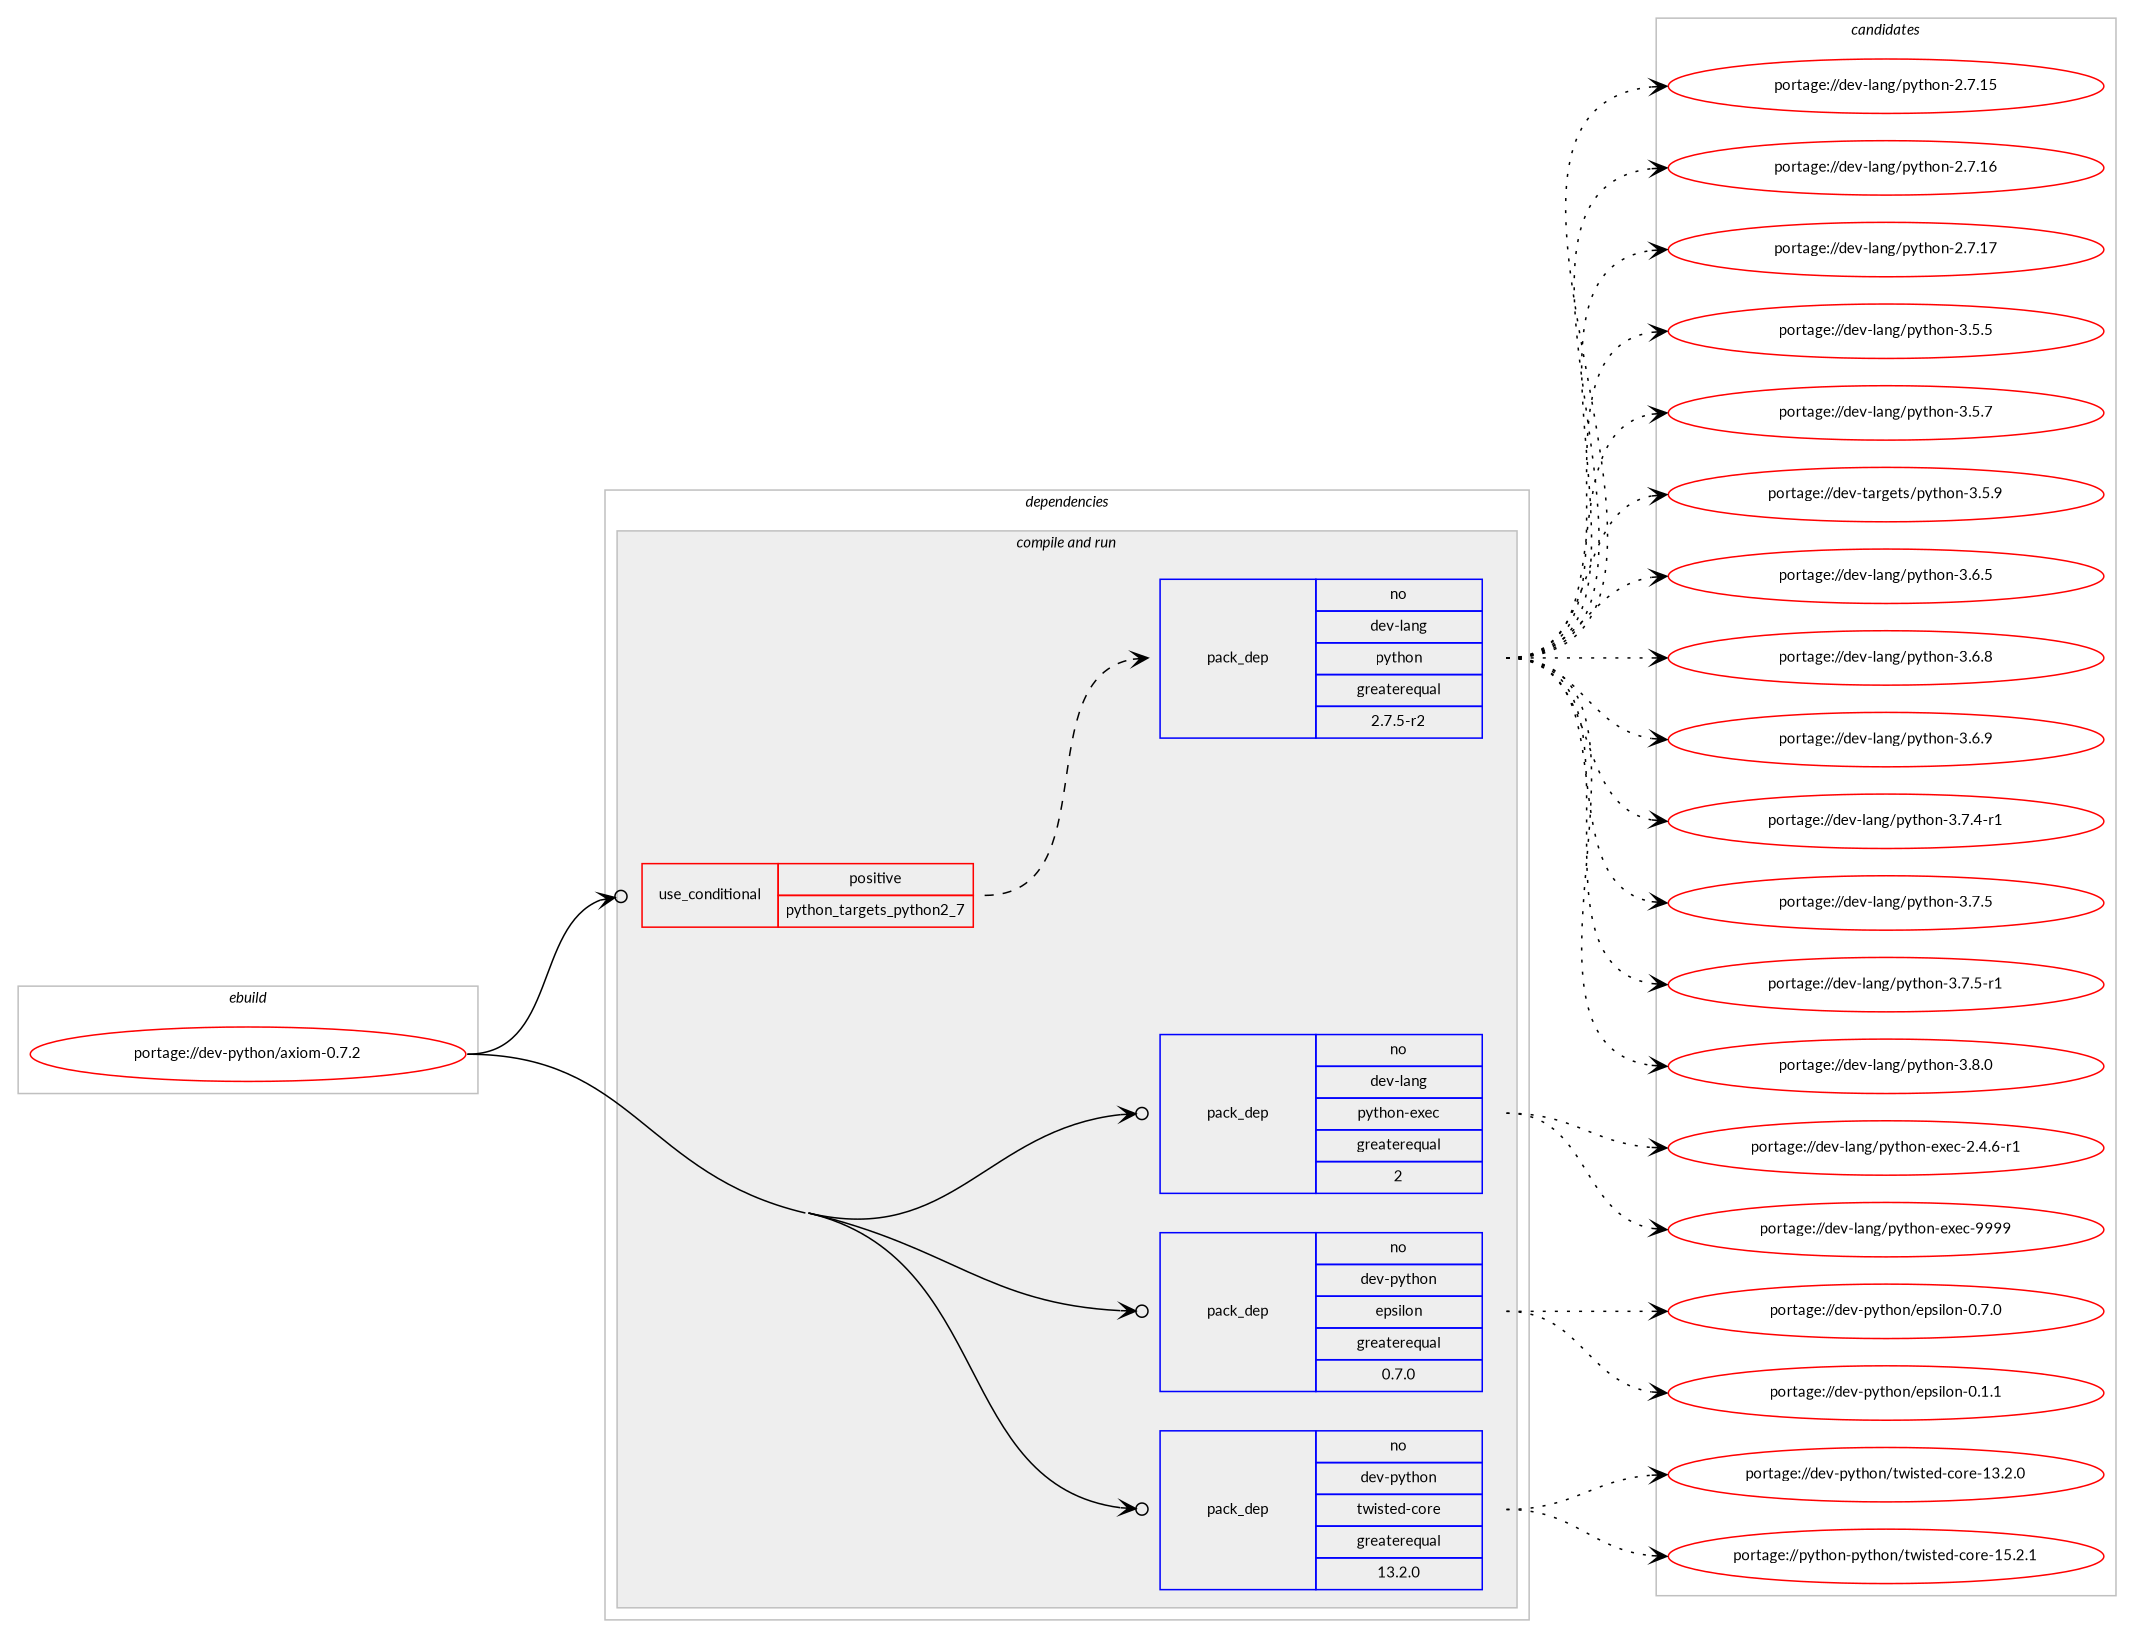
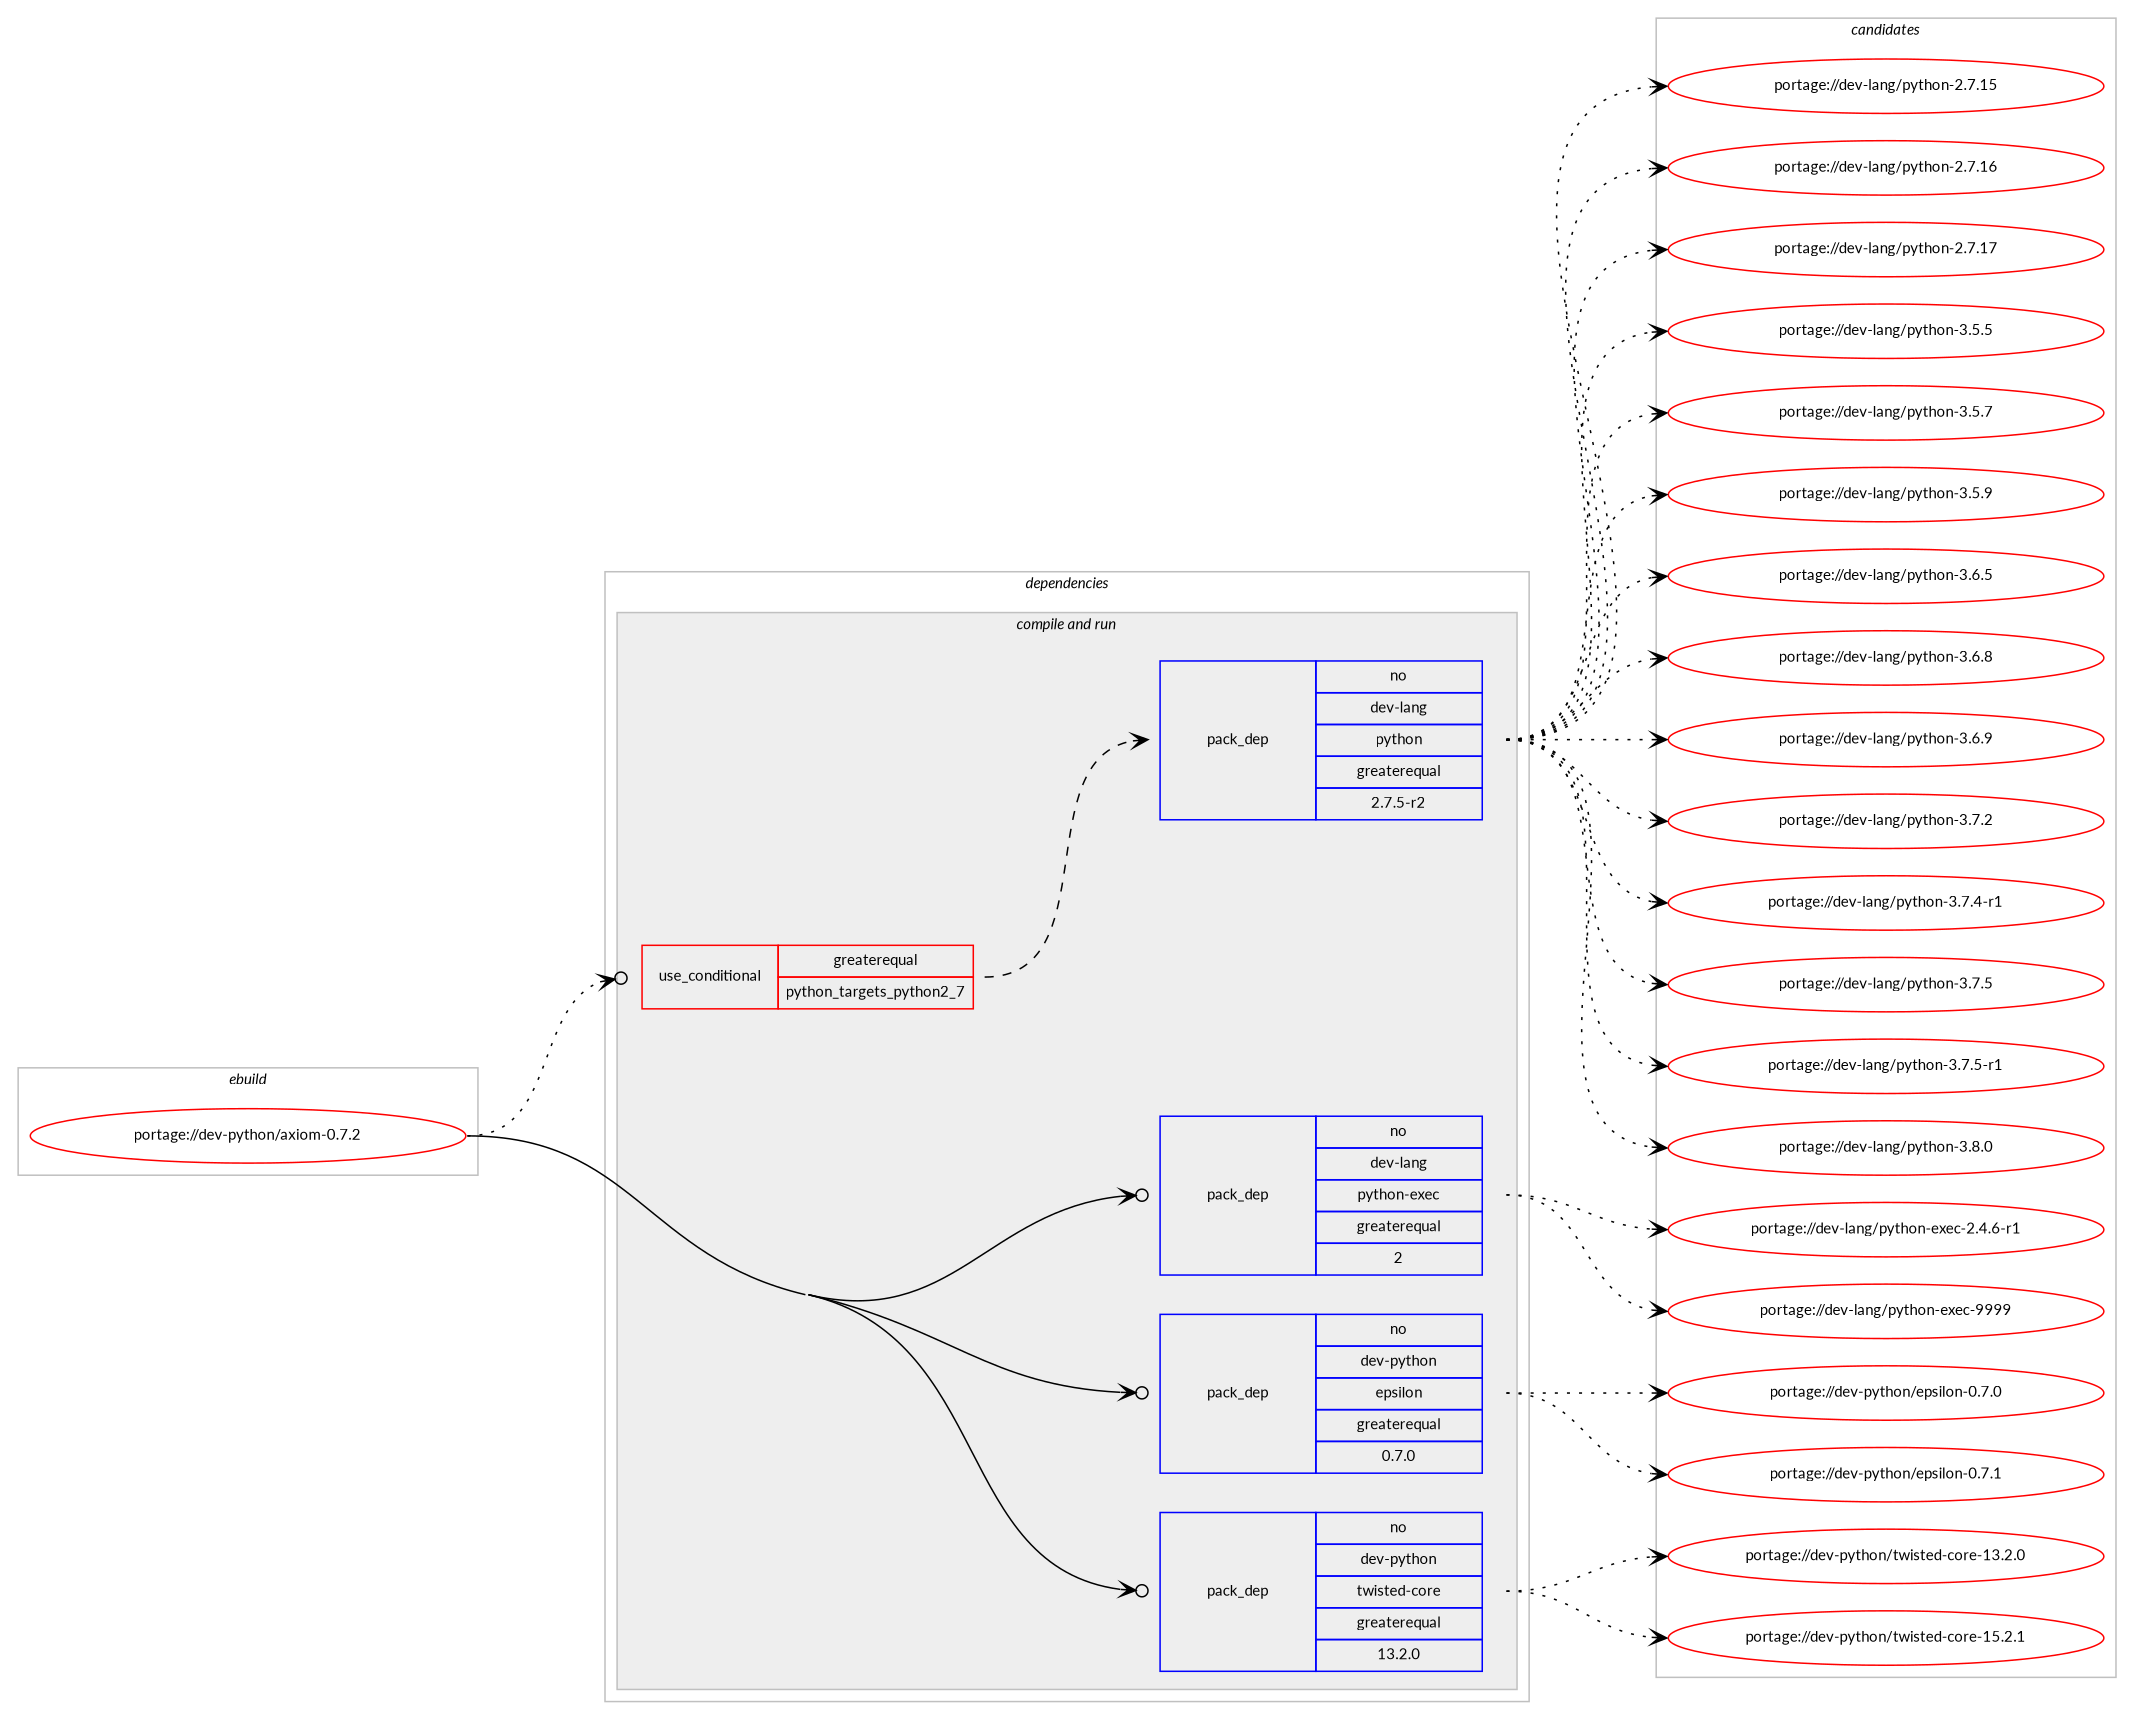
  digraph {
    compound=true
    concentrate=true
    fontname=Lato
    fontsize=10
    newrank=true
    rankdir=LR
    ranksep=1.5
    node [color=red fontname=Lato fontsize=10]
    edge [arrowhead=vee fontname=Lato headport=w style=dotted tailport=e weight=100]
    n1 [label="portage://dev-python/axiom-0.7.2" width=4]
    n2 [color=blue label=<<TABLE BORDER="0" CELLBORDER="1" CELLSPACING="0" CELLPADDING="4" WIDTH="220"><TR><TD ROWSPAN="6" CELLPADDING="30">pack_dep</TD></TR><TR><TD WIDTH="110">no</TD></TR><TR><TD>dev-lang</TD></TR><TR><TD>python</TD></TR><TR><TD>greaterequal</TD></TR><TR><TD>2.7.5-r2</TD></TR></TABLE>> shape=none]
-   n3 [label=<<TABLE BORDER="0" CELLBORDER="1" CELLSPACING="0" CELLPADDING="4"><TR><TD ROWSPAN="3" CELLPADDING="10">use_conditional</TD></TR><TR><TD>positive</TD></TR><TR><TD>python_targets_python2_7</TD></TR></TABLE>> shape=none]
+   n3 [label=<<TABLE BORDER="0" CELLBORDER="1" CELLSPACING="0" CELLPADDING="4"><TR><TD ROWSPAN="3" CELLPADDING="10">use_conditional</TD></TR><TR><TD>greaterequal</TD></TR><TR><TD>python_targets_python2_7</TD></TR></TABLE>> shape=none]
    n4 [color=blue label=<<TABLE BORDER="0" CELLBORDER="1" CELLSPACING="0" CELLPADDING="4" WIDTH="220"><TR><TD ROWSPAN="6" CELLPADDING="30">pack_dep</TD></TR><TR><TD WIDTH="110">no</TD></TR><TR><TD>dev-lang</TD></TR><TR><TD>python-exec</TD></TR><TR><TD>greaterequal</TD></TR><TR><TD>2</TD></TR></TABLE>> shape=none]
    n5 [color=blue label=<<TABLE BORDER="0" CELLBORDER="1" CELLSPACING="0" CELLPADDING="4" WIDTH="220"><TR><TD ROWSPAN="6" CELLPADDING="30">pack_dep</TD></TR><TR><TD WIDTH="110">no</TD></TR><TR><TD>dev-python</TD></TR><TR><TD>epsilon</TD></TR><TR><TD>greaterequal</TD></TR><TR><TD>0.7.0</TD></TR></TABLE>> shape=none]
    n6 [color=blue label=<<TABLE BORDER="0" CELLBORDER="1" CELLSPACING="0" CELLPADDING="4" WIDTH="220"><TR><TD ROWSPAN="6" CELLPADDING="30">pack_dep</TD></TR><TR><TD WIDTH="110">no</TD></TR><TR><TD>dev-python</TD></TR><TR><TD>twisted-core</TD></TR><TR><TD>greaterequal</TD></TR><TR><TD>13.2.0</TD></TR></TABLE>> shape=none]
    n7 [label="portage://dev-lang/python-2.7.15" width=4]
    n8 [label="portage://dev-lang/python-2.7.16" width=4]
    n9 [label="portage://dev-lang/python-2.7.17" width=4]
    n10 [label="portage://dev-lang/python-3.5.5" width=4]
    n11 [label="portage://dev-lang/python-3.5.7" width=4]
-   n12 [label="portage://dev-targets/python-3.5.9" width=4]
+   n12 [label="portage://dev-lang/python-3.5.9" width=4]
    n13 [label="portage://dev-lang/python-3.6.5" width=4]
    n14 [label="portage://dev-lang/python-3.6.8" width=4]
    n15 [label="portage://dev-lang/python-3.6.9" width=4]
+   n16 [label="portage://dev-lang/python-3.7.2" width=4]
    n17 [label="portage://dev-lang/python-3.7.4-r1" width=4]
    n18 [label="portage://dev-lang/python-3.7.5" width=4]
    n19 [label="portage://dev-lang/python-3.7.5-r1" width=4]
    n20 [label="portage://dev-lang/python-3.8.0" width=4]
    n21 [label="portage://dev-lang/python-exec-2.4.6-r1" width=4]
    n22 [label="portage://dev-lang/python-exec-9999" width=4]
    n23 [label="portage://dev-python/epsilon-0.7.0" width=4]
-   n24 [label="portage://dev-python/epsilon-0.1.1" width=4]
+   n24 [label="portage://dev-python/epsilon-0.7.1" width=4]
    n25 [label="portage://dev-python/twisted-core-13.2.0" width=4]
-   n26 [label="portage://python-python/twisted-core-15.2.1" width=4]
+   n26 [label="portage://dev-python/twisted-core-15.2.1" width=4]
    subgraph cluster_1 {
      color=gray
      label=<<i>ebuild</i>>
      rank=same
      n1
    }
    subgraph cluster_2 {
      color=gray
      label=<<i>dependencies</i>>
      subgraph cluster_3 {
        color=gray
        fillcolor="#eeeeee"
        label=<<i>compile</i>>
        style=filled
      }
      subgraph cluster_4 {
        color=gray
        fillcolor="#eeeeee"
        label=<<i>compile and run</i>>
        style=filled
        subgraph sub_5 {
          color=gray
          fillcolor="#eeeeee"
          label=<<i>compile and run</i>>
          style=filled
          n3
          subgraph sub_6 {
            color=gray
            fillcolor="#eeeeee"
            label=<<i>compile and run</i>>
            style=filled
            n2
          }
        }
        subgraph sub_7 {
          color=gray
          fillcolor="#eeeeee"
          label=<<i>compile and run</i>>
          style=filled
          n4
        }
        subgraph sub_8 {
          color=gray
          fillcolor="#eeeeee"
          label=<<i>compile and run</i>>
          style=filled
          n5
        }
        subgraph sub_9 {
          color=gray
          fillcolor="#eeeeee"
          label=<<i>compile and run</i>>
          style=filled
          n6
        }
      }
      subgraph cluster_10 {
        color=gray
        fillcolor="#eeeeee"
        label=<<i>run</i>>
        style=filled
      }
    }
    subgraph cluster_11 {
      color=gray
      label=<<i>candidates</i>>
      rank=same
      subgraph sub_12 {
        color=black
        label=<<i>candidates</i>>
        nodesep=1
        rank=same
        n7
        n8
        n9
        n10
        n11
        n12
        n13
        n14
        n15
+       n16
        n17
        n18
        n19
        n20
      }
      subgraph sub_13 {
        color=black
        label=<<i>candidates</i>>
        nodesep=1
        rank=same
        n21
        n22
      }
      subgraph sub_14 {
        color=black
        label=<<i>candidates</i>>
        nodesep=1
        rank=same
        n23
        n24
      }
      subgraph sub_15 {
        color=black
        label=<<i>candidates</i>>
        nodesep=1
        rank=same
        n25
        n26
      }
    }
-   n1 -> n3 [arrowhead=odotvee style=solid weight=20]
+   n1 -> n3 [arrowhead=odotvee weight=20]
    n1 -> n4 [arrowhead=odotvee style=solid weight=20]
    n1 -> n5 [arrowhead=odotvee style=solid weight=20]
    n1 -> n6 [arrowhead=odotvee style=solid weight=20]
    n2 -> n7
    n2 -> n8
    n2 -> n9
    n2 -> n10
    n2 -> n11
    n2 -> n12
    n2 -> n13
    n2 -> n14
    n2 -> n15
+   n2 -> n16
    n2 -> n17
    n2 -> n18
    n2 -> n19
    n2 -> n20
    n3 -> n2 [style=dashed weight=20]
    n4 -> n21
    n4 -> n22
    n5 -> n23
    n5 -> n24
    n6 -> n25
    n6 -> n26
  }
